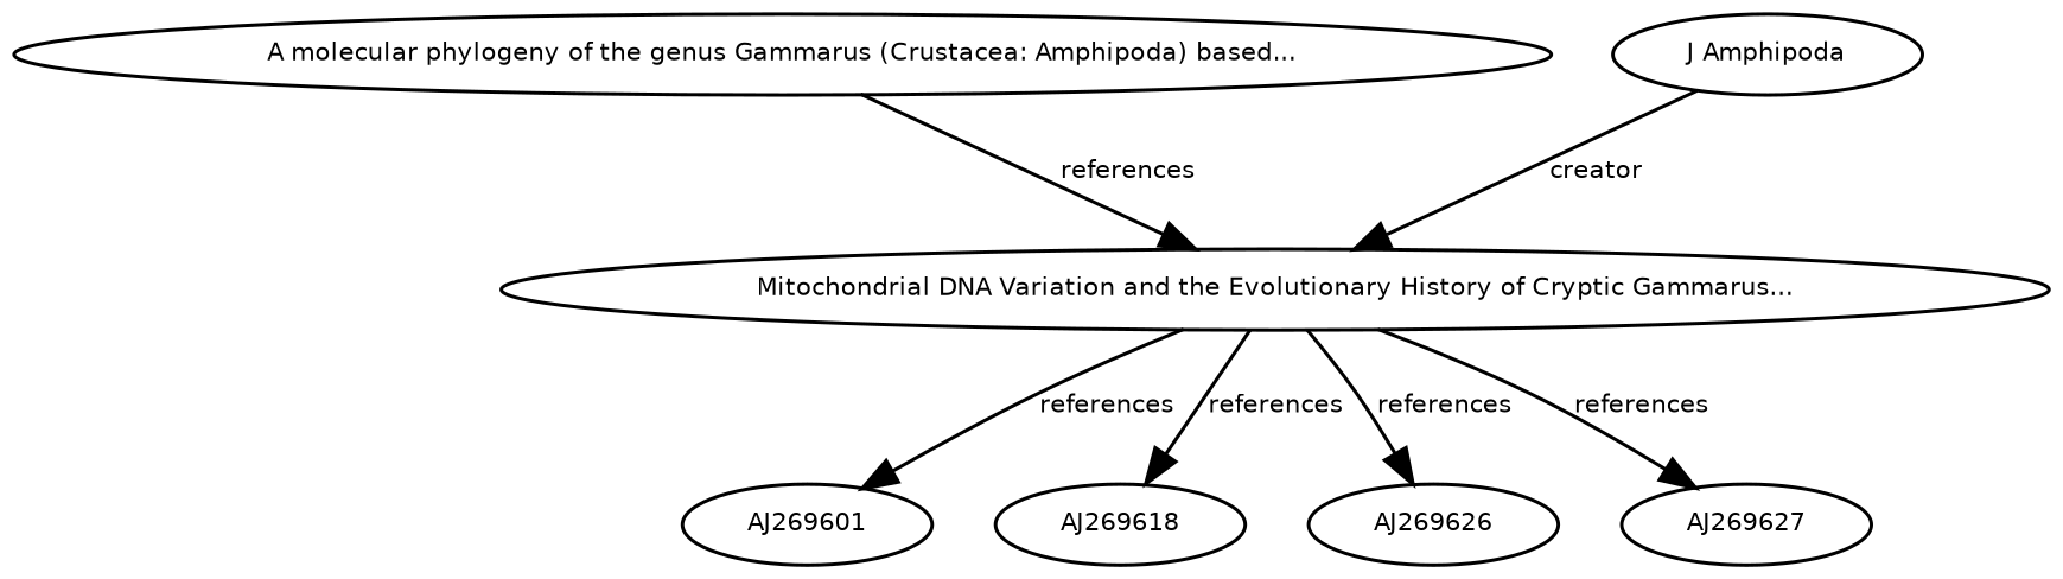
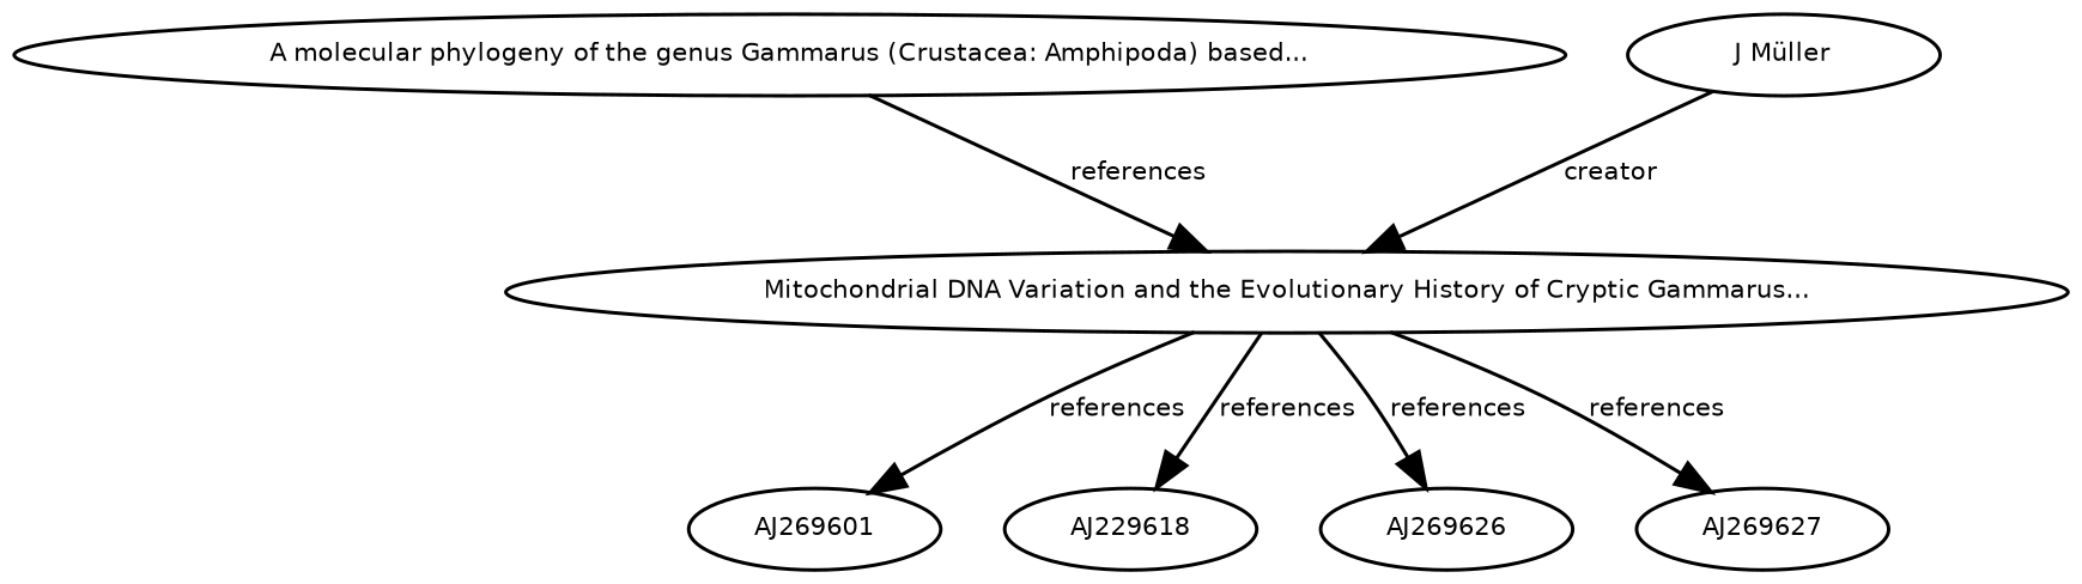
  digraph {
    node [fontname=Helvetica fontsize=7]
    edge [fontname=Helvetica fontsize=7]
    n1 [height=0.27433100247 label="Mitochondrial DNA Variation and the Evolutionary History of Cryptic Gammarus..." width=0.27433100247]
    n2 [height=0.27433100247 label=AJ269601 width=0.27433100247]
-   n3 [height=0.27433100247 label=AJ269618 width=0.27433100247]
+   n3 [height=0.27433100247 label=AJ229618 width=0.27433100247]
    n4 [height=0.27433100247 label=AJ269626 width=0.27433100247]
    n5 [height=0.27433100247 label=AJ269627 width=0.27433100247]
    n6 [height=0.27433100247 label="A molecular phylogeny of the genus Gammarus (Crustacea: Amphipoda) based..." width=0.27433100247]
-   n7 [height=0.27433100247 label="J Amphipoda" width=0.27433100247]
+   n7 [height=0.27433100247 label="J Müller" width=0.27433100247]
    n1 -> n2 [label=references]
    n1 -> n3 [label=references]
    n1 -> n4 [label=references]
    n1 -> n5 [label=references]
    n6 -> n1 [label=references]
    n7 -> n1 [label=creator]
  }
